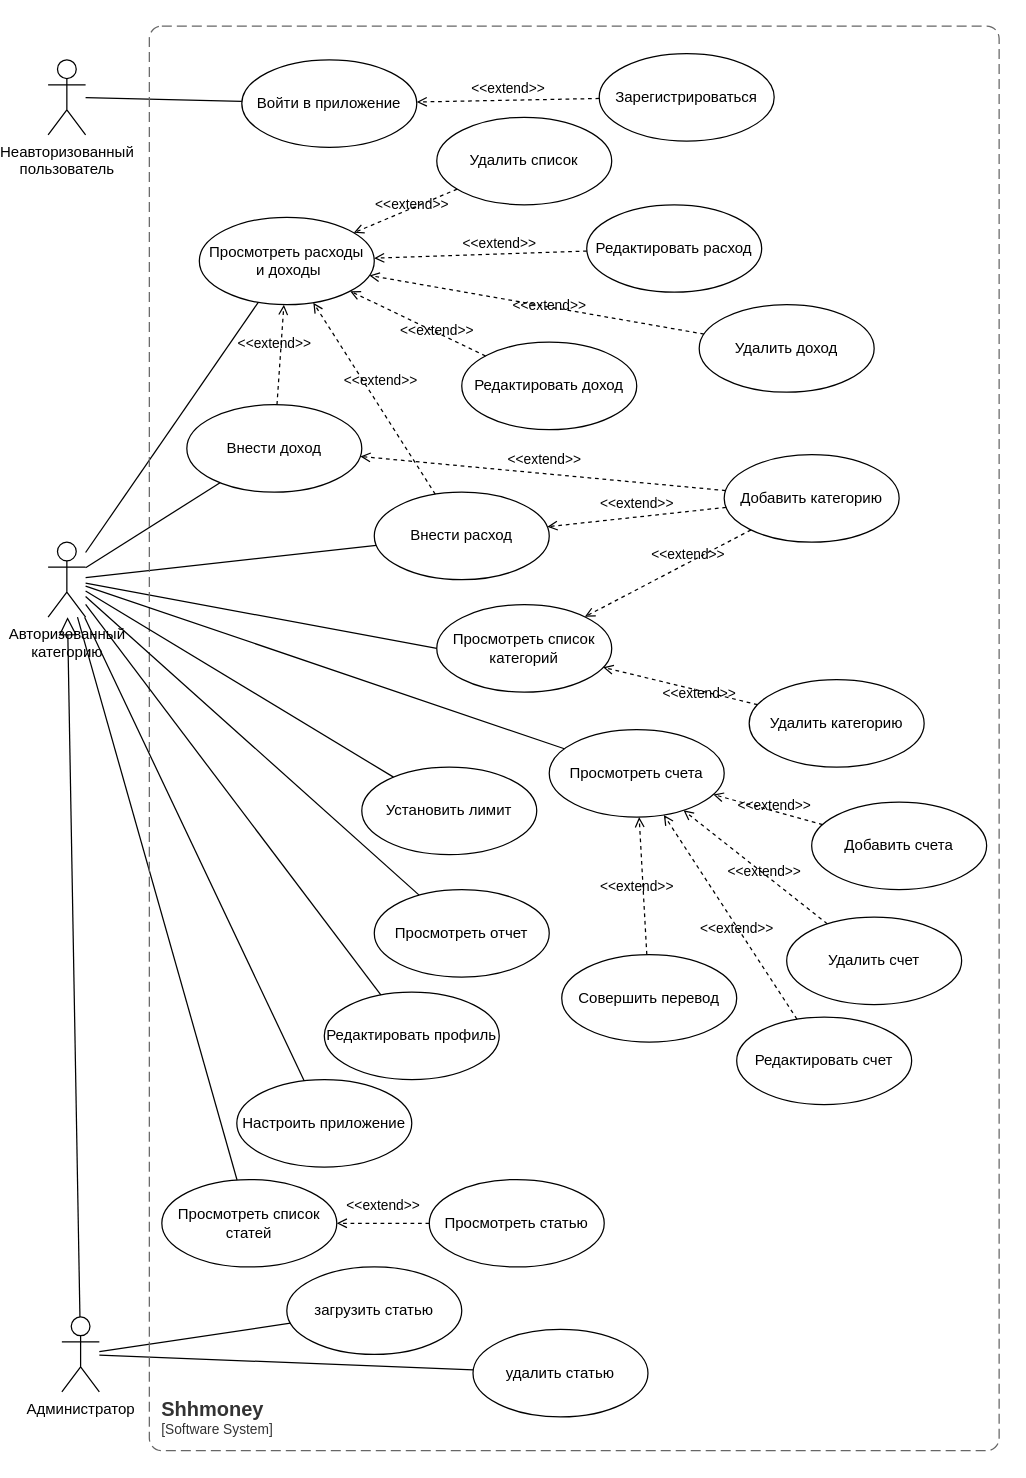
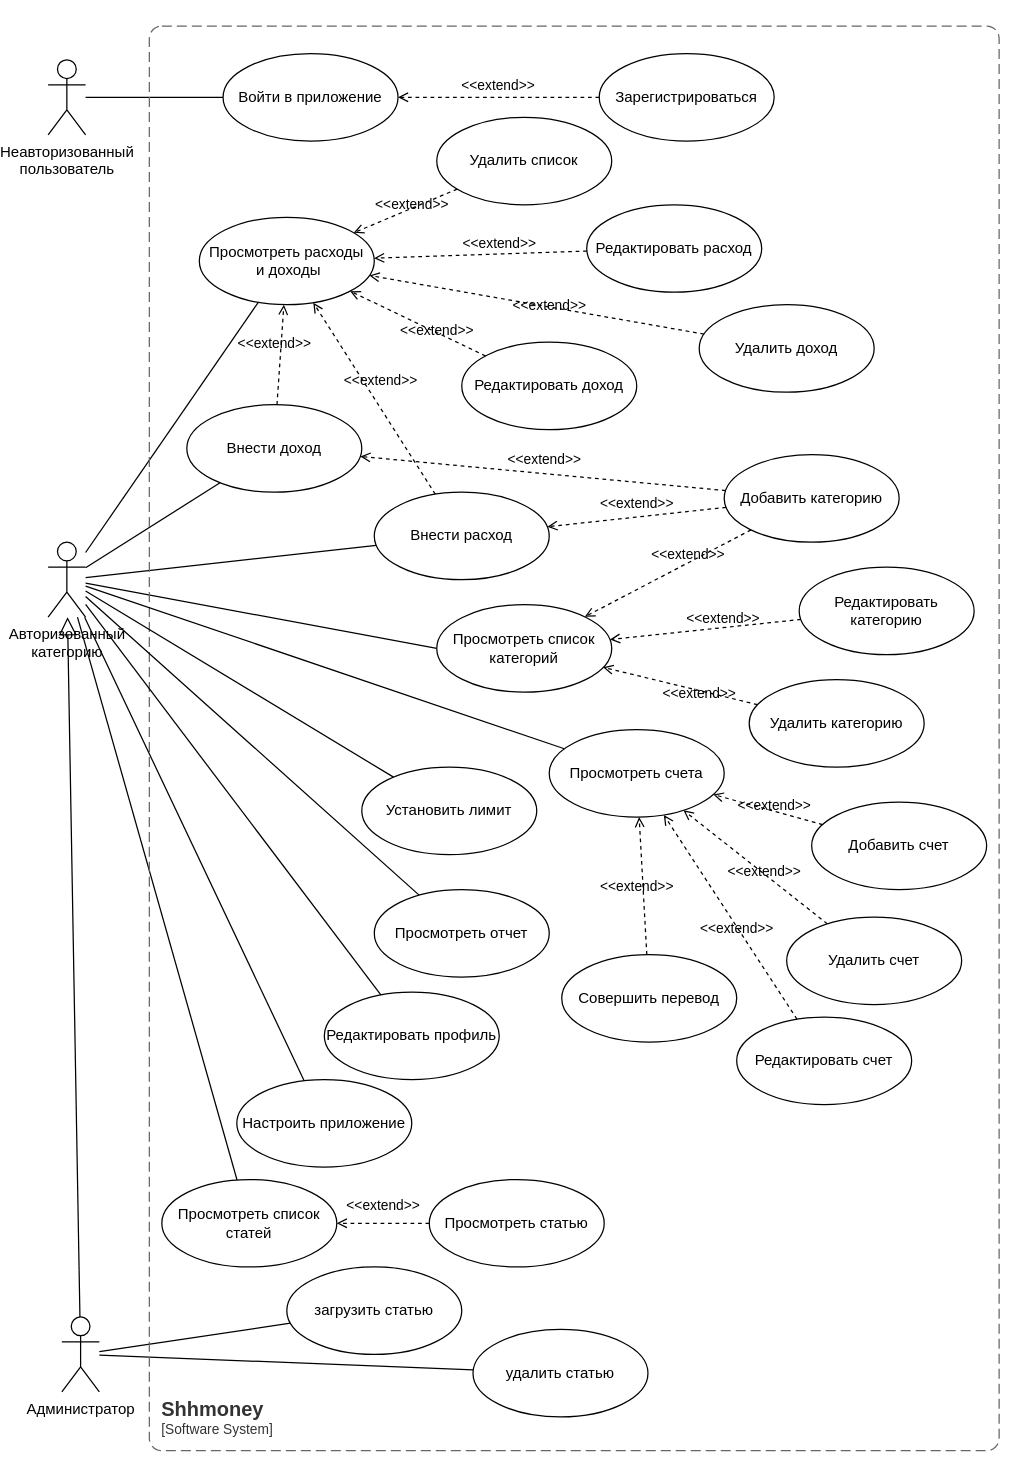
  <mxCell id="0" />
  <mxCell id="1" parent="0" />
  <mxCell id="2" value="Неавторизованный&lt;br&gt;пользователь" style="shape=umlActor;verticalLabelPosition=bottom;verticalAlign=top;html=1;outlineConnect=0;" parent="1" vertex="1"><mxGeometry x="20" y="47" width="30" height="60" as="geometry" /></mxCell>
  <mxCell id="3" value="Авторизованный&lt;br&gt;категорию" style="shape=umlActor;verticalLabelPosition=bottom;verticalAlign=top;html=1;outlineConnect=0;" parent="1" vertex="1"><mxGeometry x="20" y="433" width="30" height="60" as="geometry" /></mxCell>
  <mxCell id="4" value="загрузить статью" style="ellipse;whiteSpace=wrap;html=1;" parent="1" vertex="1"><mxGeometry x="211" y="1013" width="140" height="70" as="geometry" /></mxCell>
  <mxCell id="5" value="" style="rounded=0;orthogonalLoop=1;jettySize=auto;html=1;elbow=vertical;endArrow=none;endFill=0;" parent="1" source="7" target="4" edge="1"><mxGeometry relative="1" as="geometry" /></mxCell>
  <mxCell id="6" value="" style="rounded=0;orthogonalLoop=1;jettySize=auto;html=1;endArrow=none;endFill=0;elbow=vertical;" parent="1" source="7" target="8" edge="1"><mxGeometry relative="1" as="geometry" /></mxCell>
  <mxCell id="7" value="Администратор" style="shape=umlActor;verticalLabelPosition=bottom;verticalAlign=top;html=1;" parent="1" vertex="1"><mxGeometry x="31" y="1053" width="30" height="60" as="geometry" /></mxCell>
  <mxCell id="8" value="удалить статью" style="ellipse;whiteSpace=wrap;html=1;" parent="1" vertex="1"><mxGeometry x="360" y="1063" width="140" height="70" as="geometry" /></mxCell>
  <mxCell id="9" value="Добавить категорию" style="ellipse;whiteSpace=wrap;html=1;" parent="1" vertex="1"><mxGeometry x="561" y="363" width="140" height="70" as="geometry" /></mxCell>
+ <mxCell id="10" value="Редактировать категорию" style="ellipse;whiteSpace=wrap;html=1;" parent="1" vertex="1"><mxGeometry x="621" y="453" width="140" height="70" as="geometry" /></mxCell>
  <mxCell id="11" value="Просмотреть список категорий" style="ellipse;whiteSpace=wrap;html=1;" parent="1" vertex="1"><mxGeometry x="331" y="483" width="140" height="70" as="geometry" /></mxCell>
  <mxCell id="12" value="Удалить категорию" style="ellipse;whiteSpace=wrap;html=1;" parent="1" vertex="1"><mxGeometry x="581" y="543" width="140" height="70" as="geometry" /></mxCell>
  <mxCell id="13" value="Просмотреть список статей" style="ellipse;whiteSpace=wrap;html=1;" parent="1" vertex="1"><mxGeometry x="111" y="943" width="140" height="70" as="geometry" /></mxCell>
  <mxCell id="14" value="Внести расход" style="ellipse;whiteSpace=wrap;html=1;" parent="1" vertex="1"><mxGeometry x="281" y="393" width="140" height="70" as="geometry" /></mxCell>
  <mxCell id="15" value="Удалить список" style="ellipse;whiteSpace=wrap;html=1;" parent="1" vertex="1"><mxGeometry x="331" y="93" width="140" height="70" as="geometry" /></mxCell>
  <mxCell id="16" value="Редактировать расход" style="ellipse;whiteSpace=wrap;html=1;" parent="1" vertex="1"><mxGeometry x="451" y="163" width="140" height="70" as="geometry" /></mxCell>
- <mxCell id="17" value="Войти в приложение" style="ellipse;whiteSpace=wrap;html=1;" parent="1" vertex="1"><mxGeometry x="175" y="47" width="140" height="70" as="geometry" /></mxCell>
+ <mxCell id="17" value="Войти в приложение" style="ellipse;whiteSpace=wrap;html=1;" parent="1" vertex="1"><mxGeometry x="160" y="42" width="140" height="70" as="geometry" /></mxCell>
  <mxCell id="18" value="Зарегистрироваться" style="ellipse;whiteSpace=wrap;html=1;" parent="1" vertex="1"><mxGeometry x="461" y="42" width="140" height="70" as="geometry" /></mxCell>
  <mxCell id="19" value="Внести доход" style="ellipse;whiteSpace=wrap;html=1;" parent="1" vertex="1"><mxGeometry x="131" y="323" width="140" height="70" as="geometry" /></mxCell>
  <mxCell id="20" value="Удалить доход" style="ellipse;whiteSpace=wrap;html=1;" parent="1" vertex="1"><mxGeometry x="541" y="243" width="140" height="70" as="geometry" /></mxCell>
  <mxCell id="21" value="Редактировать доход" style="ellipse;whiteSpace=wrap;html=1;" parent="1" vertex="1"><mxGeometry x="351" y="273" width="140" height="70" as="geometry" /></mxCell>
  <mxCell id="22" value="Просмотреть статью" style="ellipse;whiteSpace=wrap;html=1;" parent="1" vertex="1"><mxGeometry x="325" y="943" width="140" height="70" as="geometry" /></mxCell>
  <mxCell id="23" value="Просмотреть расходы&lt;br&gt;&amp;nbsp;и доходы" style="ellipse;whiteSpace=wrap;html=1;" parent="1" vertex="1"><mxGeometry x="141" y="173" width="140" height="70" as="geometry" /></mxCell>
  <mxCell id="24" value="&amp;lt;&amp;lt;extend&amp;gt;&amp;gt;" style="html=1;verticalAlign=bottom;labelBackgroundColor=none;endArrow=open;endFill=0;dashed=1;rounded=0;elbow=vertical;" parent="1" source="14" target="23" edge="1"><mxGeometry x="0.024" y="-7" width="160" relative="1" as="geometry"><mxPoint x="490" y="353" as="sourcePoint" /><mxPoint x="330" y="353" as="targetPoint" /><mxPoint y="1" as="offset" /></mxGeometry></mxCell>
  <mxCell id="25" style="edgeStyle=none;rounded=0;orthogonalLoop=1;jettySize=auto;html=1;entryX=0.5;entryY=0;entryDx=0;entryDy=0;endArrow=none;endFill=0;elbow=vertical;" parent="1" source="23" target="23" edge="1"><mxGeometry relative="1" as="geometry" /></mxCell>
  <mxCell id="26" value="&amp;lt;&amp;lt;extend&amp;gt;&amp;gt;" style="html=1;verticalAlign=bottom;labelBackgroundColor=none;endArrow=open;endFill=0;dashed=1;rounded=0;elbow=vertical;" parent="1" source="15" target="23" edge="1"><mxGeometry x="-0.06" y="7" width="160" relative="1" as="geometry"><mxPoint x="250" y="313" as="sourcePoint" /><mxPoint x="250" y="363" as="targetPoint" /><mxPoint y="-1" as="offset" /></mxGeometry></mxCell>
  <mxCell id="27" value="&amp;lt;&amp;lt;extend&amp;gt;&amp;gt;" style="html=1;verticalAlign=bottom;labelBackgroundColor=none;endArrow=open;endFill=0;dashed=1;rounded=0;elbow=vertical;" parent="1" source="16" target="23" edge="1"><mxGeometry x="-0.176" y="1" width="160" relative="1" as="geometry"><mxPoint x="383.64" y="346.82" as="sourcePoint" /><mxPoint x="312.86" y="378.4" as="targetPoint" /><mxPoint as="offset" /></mxGeometry></mxCell>
  <mxCell id="28" value="" style="rounded=0;orthogonalLoop=1;jettySize=auto;html=1;endArrow=none;endFill=0;elbow=vertical;" parent="1" source="3" target="14" edge="1"><mxGeometry relative="1" as="geometry"><mxPoint x="210" y="680.258" as="sourcePoint" /><mxPoint x="299.698" y="723.66" as="targetPoint" /></mxGeometry></mxCell>
  <mxCell id="29" value="" style="rounded=0;orthogonalLoop=1;jettySize=auto;html=1;endArrow=none;endFill=0;elbow=vertical;" parent="1" source="3" target="23" edge="1"><mxGeometry relative="1" as="geometry"><mxPoint x="130" y="328" as="sourcePoint" /><mxPoint x="180" y="278" as="targetPoint" /></mxGeometry></mxCell>
  <mxCell id="30" value="" style="rounded=0;orthogonalLoop=1;jettySize=auto;html=1;endArrow=none;endFill=0;elbow=vertical;" parent="1" source="3" target="19" edge="1"><mxGeometry relative="1" as="geometry"><mxPoint x="120" y="353" as="sourcePoint" /><mxPoint x="180" y="278" as="targetPoint" /></mxGeometry></mxCell>
  <mxCell id="31" value="&amp;lt;&amp;lt;extend&amp;gt;&amp;gt;" style="html=1;verticalAlign=bottom;labelBackgroundColor=none;endArrow=open;endFill=0;dashed=1;rounded=0;elbow=vertical;" parent="1" source="19" target="23" edge="1"><mxGeometry x="-0.009" y="5" width="160" relative="1" as="geometry"><mxPoint x="250" y="313" as="sourcePoint" /><mxPoint x="250" y="353" as="targetPoint" /><mxPoint as="offset" /></mxGeometry></mxCell>
  <mxCell id="32" value="&amp;lt;&amp;lt;extend&amp;gt;&amp;gt;" style="html=1;verticalAlign=bottom;labelBackgroundColor=none;endArrow=open;endFill=0;dashed=1;rounded=0;elbow=vertical;" parent="1" source="20" target="23" edge="1"><mxGeometry x="-0.085" y="8" width="160" relative="1" as="geometry"><mxPoint x="383.64" y="356.82" as="sourcePoint" /><mxPoint x="302" y="325" as="targetPoint" /><mxPoint as="offset" /></mxGeometry></mxCell>
  <mxCell id="33" value="&amp;lt;&amp;lt;extend&amp;gt;&amp;gt;" style="html=1;verticalAlign=bottom;labelBackgroundColor=none;endArrow=open;endFill=0;dashed=1;rounded=0;elbow=vertical;" parent="1" source="21" target="23" edge="1"><mxGeometry x="-0.335" y="7" width="160" relative="1" as="geometry"><mxPoint x="380" y="538" as="sourcePoint" /><mxPoint x="309.497" y="563.251" as="targetPoint" /><mxPoint as="offset" /></mxGeometry></mxCell>
  <mxCell id="34" value="" style="endArrow=block;endFill=0;endSize=12;html=1;rounded=0;elbow=vertical;" parent="1" source="7" target="3" edge="1"><mxGeometry width="160" relative="1" as="geometry"><mxPoint x="85" y="833" as="sourcePoint" /><mxPoint x="490" y="593" as="targetPoint" /></mxGeometry></mxCell>
  <mxCell id="35" value="" style="rounded=0;orthogonalLoop=1;jettySize=auto;html=1;endArrow=none;endFill=0;elbow=vertical;entryX=0;entryY=0.5;entryDx=0;entryDy=0;" parent="1" source="3" target="11" edge="1"><mxGeometry relative="1" as="geometry"><mxPoint x="100" y="488.533" as="sourcePoint" /><mxPoint x="187.2" y="578.83" as="targetPoint" /></mxGeometry></mxCell>
  <mxCell id="36" value="" style="edgeStyle=none;rounded=0;orthogonalLoop=1;jettySize=auto;html=1;endArrow=none;endFill=0;elbow=vertical;" parent="1" source="2" target="17" edge="1"><mxGeometry relative="1" as="geometry"><mxPoint x="90" y="120.581" as="sourcePoint" /><mxPoint x="163.38" y="108.745" as="targetPoint" /></mxGeometry></mxCell>
  <mxCell id="37" value="&amp;lt;&amp;lt;extend&amp;gt;&amp;gt;" style="html=1;verticalAlign=bottom;labelBackgroundColor=none;endArrow=open;endFill=0;dashed=1;rounded=0;elbow=vertical;" parent="1" source="9" target="11" edge="1"><mxGeometry x="-0.208" y="3" width="160" relative="1" as="geometry"><mxPoint x="396.087" y="555.256" as="sourcePoint" /><mxPoint x="323.729" y="600.67" as="targetPoint" /><mxPoint y="-1" as="offset" /></mxGeometry></mxCell>
+ <mxCell id="38" value="&amp;lt;&amp;lt;extend&amp;gt;&amp;gt;" style="html=1;verticalAlign=bottom;labelBackgroundColor=none;endArrow=open;endFill=0;dashed=1;rounded=0;elbow=vertical;" parent="1" source="10" target="11" edge="1"><mxGeometry x="-0.194" y="2" width="160" relative="1" as="geometry"><mxPoint x="343.303" y="728.624" as="sourcePoint" /><mxPoint x="296.408" y="736.932" as="targetPoint" /><mxPoint x="-1" as="offset" /></mxGeometry></mxCell>
  <mxCell id="39" value="&amp;lt;&amp;lt;extend&amp;gt;&amp;gt;" style="html=1;verticalAlign=bottom;labelBackgroundColor=none;endArrow=open;endFill=0;dashed=1;rounded=0;elbow=vertical;" parent="1" source="12" target="11" edge="1"><mxGeometry x="-0.286" y="11" width="160" relative="1" as="geometry"><mxPoint x="353.303" y="738.624" as="sourcePoint" /><mxPoint x="306.408" y="746.932" as="targetPoint" /><mxPoint as="offset" /></mxGeometry></mxCell>
  <mxCell id="40" value="&amp;lt;&amp;lt;extend&amp;gt;&amp;gt;" style="html=1;verticalAlign=bottom;labelBackgroundColor=none;endArrow=open;endFill=0;dashed=1;rounded=0;elbow=vertical;" parent="1" source="18" target="17" edge="1"><mxGeometry width="160" relative="1" as="geometry"><mxPoint x="358.695" y="319.305" as="sourcePoint" /><mxPoint x="311.305" y="366.695" as="targetPoint" /></mxGeometry></mxCell>
  <mxCell id="41" value="&amp;lt;&amp;lt;extend&amp;gt;&amp;gt;" style="html=1;verticalAlign=bottom;labelBackgroundColor=none;endArrow=open;endFill=0;dashed=1;rounded=0;elbow=vertical;" parent="1" source="22" target="13" edge="1"><mxGeometry y="-5" width="160" relative="1" as="geometry"><mxPoint x="291.003" y="746.144" as="sourcePoint" /><mxPoint x="248.966" y="699.863" as="targetPoint" /><mxPoint as="offset" /></mxGeometry></mxCell>
  <mxCell id="42" value="" style="rounded=0;orthogonalLoop=1;jettySize=auto;html=1;endArrow=none;endFill=0;elbow=vertical;" parent="1" source="3" target="13" edge="1"><mxGeometry relative="1" as="geometry"><mxPoint x="95" y="503" as="sourcePoint" /><mxPoint x="150" y="668" as="targetPoint" /></mxGeometry></mxCell>
  <mxCell id="43" value="&lt;font style=&quot;font-size: 16px&quot;&gt;&lt;b&gt;&lt;div style=&quot;text-align: left&quot;&gt;Shhmoney&lt;/div&gt;&lt;/b&gt;&lt;/font&gt;&lt;div style=&quot;text-align: left&quot;&gt;[Software System]&lt;/div&gt;" style="rounded=1;fontSize=11;whiteSpace=wrap;html=1;dashed=1;arcSize=20;fillColor=none;strokeColor=#666666;fontColor=#333333;labelBackgroundColor=none;align=left;verticalAlign=bottom;labelBorderColor=none;spacingTop=0;spacing=10;dashPattern=8 4;metaEdit=1;rotatable=0;perimeter=rectanglePerimeter;noLabel=0;labelPadding=0;allowArrows=0;connectable=0;expand=0;recursiveResize=0;editable=1;pointerEvents=0;absoluteArcSize=1;points=[[0.25,0,0],[0.5,0,0],[0.75,0,0],[1,0.25,0],[1,0.5,0],[1,0.75,0],[0.75,1,0],[0.5,1,0],[0.25,1,0],[0,0.75,0],[0,0.5,0],[0,0.25,0]];" parent="1" vertex="1"><mxGeometry x="101" y="20" width="680" height="1140" as="geometry" /></mxCell>
  <mxCell id="44" value="Просмотреть отчет" style="ellipse;whiteSpace=wrap;html=1;" parent="1" vertex="1"><mxGeometry x="281" y="711" width="140" height="70" as="geometry" /></mxCell>
  <mxCell id="45" value="" style="rounded=0;orthogonalLoop=1;jettySize=auto;html=1;endArrow=none;endFill=0;elbow=vertical;" parent="1" source="3" target="44" edge="1"><mxGeometry relative="1" as="geometry"><mxPoint x="60" y="483.539" as="sourcePoint" /><mxPoint x="351" y="688" as="targetPoint" /></mxGeometry></mxCell>
- <mxCell id="46" value="Добавить счета" style="ellipse;whiteSpace=wrap;html=1;" parent="1" vertex="1"><mxGeometry x="631" y="641" width="140" height="70" as="geometry" /></mxCell>
+ <mxCell id="46" value="Добавить счет" style="ellipse;whiteSpace=wrap;html=1;" parent="1" vertex="1"><mxGeometry x="631" y="641" width="140" height="70" as="geometry" /></mxCell>
  <mxCell id="47" value="Просмотреть счета" style="ellipse;whiteSpace=wrap;html=1;" parent="1" vertex="1"><mxGeometry x="421" y="583" width="140" height="70" as="geometry" /></mxCell>
  <mxCell id="48" value="&amp;lt;&amp;lt;extend&amp;gt;&amp;gt;" style="html=1;verticalAlign=bottom;labelBackgroundColor=none;endArrow=open;endFill=0;dashed=1;rounded=0;elbow=vertical;" parent="1" source="46" target="47" edge="1"><mxGeometry x="-0.144" y="4" width="160" relative="1" as="geometry"><mxPoint x="239.966" y="279.863" as="sourcePoint" /><mxPoint x="271.808" y="315.964" as="targetPoint" /><mxPoint as="offset" /></mxGeometry></mxCell>
  <mxCell id="49" value="Удалить счет" style="ellipse;whiteSpace=wrap;html=1;" parent="1" vertex="1"><mxGeometry x="611" y="733" width="140" height="70" as="geometry" /></mxCell>
  <mxCell id="50" value="Редактировать счет" style="ellipse;whiteSpace=wrap;html=1;" parent="1" vertex="1"><mxGeometry x="571" y="813" width="140" height="70" as="geometry" /></mxCell>
  <mxCell id="51" value="&amp;lt;&amp;lt;extend&amp;gt;&amp;gt;" style="html=1;verticalAlign=bottom;labelBackgroundColor=none;endArrow=open;endFill=0;dashed=1;rounded=0;elbow=vertical;" parent="1" source="49" target="47" edge="1"><mxGeometry x="-0.182" y="6" width="160" relative="1" as="geometry"><mxPoint x="669.993" y="282.642" as="sourcePoint" /><mxPoint x="691.101" y="353.352" as="targetPoint" /><mxPoint as="offset" /></mxGeometry></mxCell>
  <mxCell id="52" value="" style="rounded=0;orthogonalLoop=1;jettySize=auto;html=1;endArrow=none;endFill=0;elbow=vertical;" parent="1" source="3" target="47" edge="1"><mxGeometry relative="1" as="geometry"><mxPoint x="51" y="483" as="sourcePoint" /><mxPoint x="351" y="558" as="targetPoint" /></mxGeometry></mxCell>
  <mxCell id="53" value="&amp;lt;&amp;lt;extend&amp;gt;&amp;gt;" style="html=1;verticalAlign=bottom;labelBackgroundColor=none;endArrow=open;endFill=0;dashed=1;rounded=0;elbow=vertical;" parent="1" source="50" target="47" edge="1"><mxGeometry x="-0.182" y="6" width="160" relative="1" as="geometry"><mxPoint x="594.087" y="852.023" as="sourcePoint" /><mxPoint x="398.006" y="743.935" as="targetPoint" /><mxPoint as="offset" /></mxGeometry></mxCell>
  <mxCell id="54" value="Совершить перевод" style="ellipse;whiteSpace=wrap;html=1;" parent="1" vertex="1"><mxGeometry x="431" y="763" width="140" height="70" as="geometry" /></mxCell>
  <mxCell id="55" value="&amp;lt;&amp;lt;extend&amp;gt;&amp;gt;" style="html=1;verticalAlign=bottom;labelBackgroundColor=none;endArrow=open;endFill=0;dashed=1;rounded=0;elbow=vertical;" parent="1" source="54" target="47" edge="1"><mxGeometry x="-0.182" y="6" width="160" relative="1" as="geometry"><mxPoint x="645.674" y="891.328" as="sourcePoint" /><mxPoint x="396.335" y="744.668" as="targetPoint" /><mxPoint as="offset" /></mxGeometry></mxCell>
  <mxCell id="56" value="Редактировать профиль" style="ellipse;whiteSpace=wrap;html=1;" parent="1" vertex="1"><mxGeometry x="241" y="793" width="140" height="70" as="geometry" /></mxCell>
  <mxCell id="57" value="" style="rounded=0;orthogonalLoop=1;jettySize=auto;html=1;endArrow=none;endFill=0;elbow=vertical;" parent="1" source="3" target="56" edge="1"><mxGeometry relative="1" as="geometry"><mxPoint x="60" y="492.88" as="sourcePoint" /><mxPoint x="186.291" y="660.253" as="targetPoint" /></mxGeometry></mxCell>
  <mxCell id="58" value="Установить лимит" style="ellipse;whiteSpace=wrap;html=1;" parent="1" vertex="1"><mxGeometry x="271" y="613" width="140" height="70" as="geometry" /></mxCell>
  <mxCell id="59" value="" style="rounded=0;orthogonalLoop=1;jettySize=auto;html=1;endArrow=none;endFill=0;elbow=vertical;" parent="1" source="3" target="58" edge="1"><mxGeometry relative="1" as="geometry"><mxPoint x="60" y="486.983" as="sourcePoint" /><mxPoint x="247.913" y="662.157" as="targetPoint" /></mxGeometry></mxCell>
  <mxCell id="60" value="&amp;lt;&amp;lt;extend&amp;gt;&amp;gt;" style="html=1;verticalAlign=bottom;labelBackgroundColor=none;endArrow=open;endFill=0;dashed=1;rounded=0;elbow=vertical;" parent="1" source="9" target="19" edge="1"><mxGeometry x="-0.003" y="-2" width="160" relative="1" as="geometry"><mxPoint x="586.182" y="469.766" as="sourcePoint" /><mxPoint x="459.601" y="521.098" as="targetPoint" /><mxPoint as="offset" /></mxGeometry></mxCell>
  <mxCell id="61" value="&amp;lt;&amp;lt;extend&amp;gt;&amp;gt;" style="html=1;verticalAlign=bottom;labelBackgroundColor=none;endArrow=open;endFill=0;dashed=1;rounded=0;elbow=vertical;" parent="1" source="9" target="14" edge="1"><mxGeometry x="-0.003" y="-2" width="160" relative="1" as="geometry"><mxPoint x="586.182" y="469.766" as="sourcePoint" /><mxPoint x="459.601" y="521.098" as="targetPoint" /><mxPoint as="offset" /></mxGeometry></mxCell>
  <mxCell id="62" value="Настроить приложение" style="ellipse;whiteSpace=wrap;html=1;" parent="1" vertex="1"><mxGeometry x="171" y="863" width="140" height="70" as="geometry" /></mxCell>
  <mxCell id="63" value="" style="rounded=0;orthogonalLoop=1;jettySize=auto;html=1;endArrow=none;endFill=0;elbow=vertical;" parent="1" source="3" target="62" edge="1"><mxGeometry relative="1" as="geometry"><mxPoint x="60" y="498.354" as="sourcePoint" /><mxPoint x="241.089" y="804.446" as="targetPoint" /></mxGeometry></mxCell>
